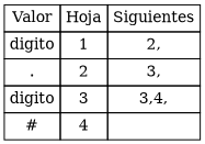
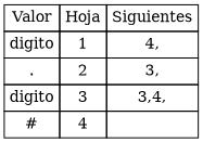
  digraph {
-   n1 [label=<  <TABLE BORDER="0" CELLBORDER="1" CELLSPACING="0" CELLPADDING="4"> <TR><TD>Valor</TD><TD>Hoja</TD><TD>Siguientes</TD></TR> <TR> <TD>digito</TD><TD>1</TD><TD>2,</TD> </TR> <TR> <TD>.</TD><TD>2</TD><TD>3,</TD> </TR> <TR> <TD>digito</TD><TD>3</TD><TD>3,4,</TD> </TR> <TR> <TD>#</TD><TD>4</TD><TD></TD> </TR>    </TABLE>> margin=0 shape=none]
+   n1 [label=<  <TABLE BORDER="0" CELLBORDER="1" CELLSPACING="0" CELLPADDING="4"> <TR><TD>Valor</TD><TD>Hoja</TD><TD>Siguientes</TD></TR> <TR> <TD>digito</TD><TD>1</TD><TD>4,</TD> </TR> <TR> <TD>.</TD><TD>2</TD><TD>3,</TD> </TR> <TR> <TD>digito</TD><TD>3</TD><TD>3,4,</TD> </TR> <TR> <TD>#</TD><TD>4</TD><TD></TD> </TR>    </TABLE>> margin=0 shape=none]
  }
